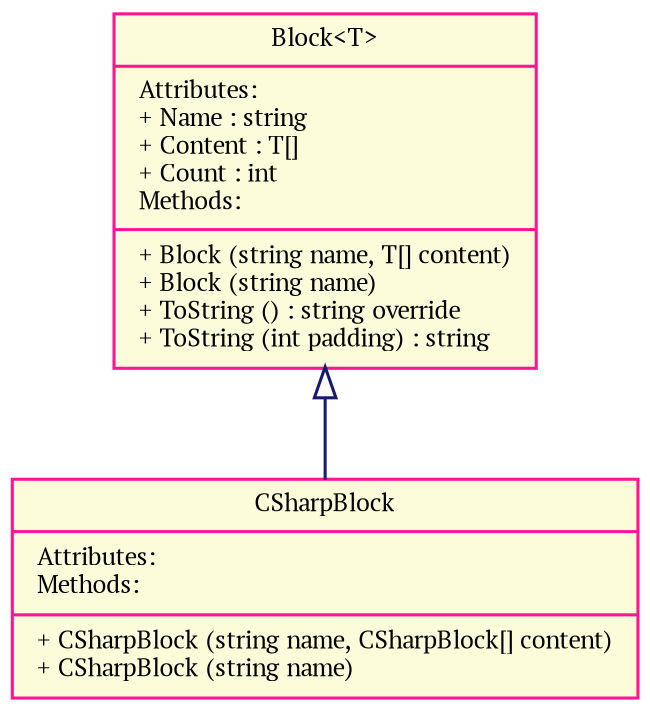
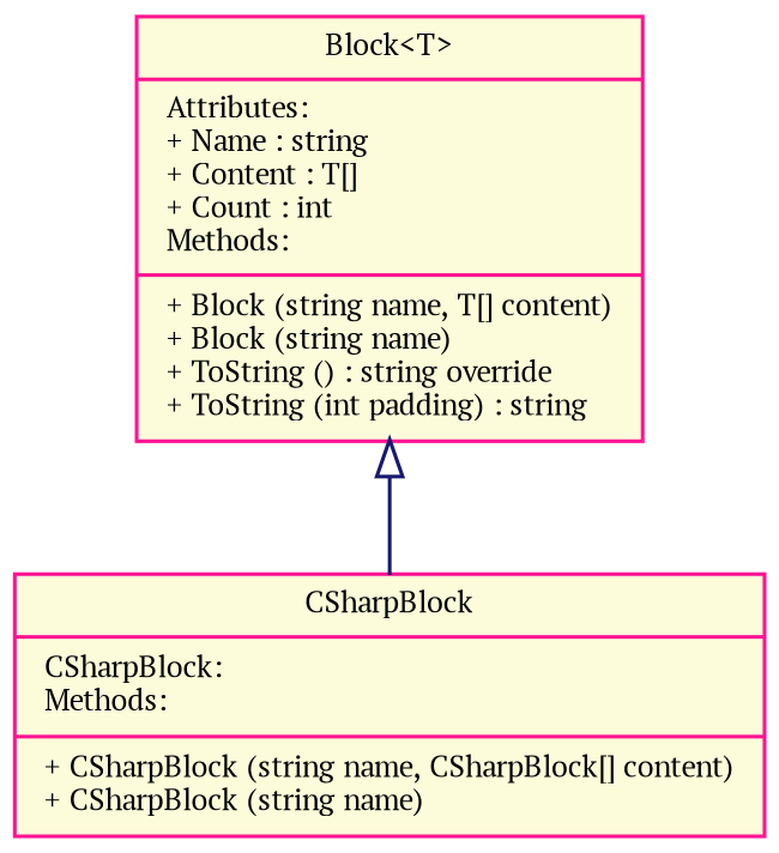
  digraph {
    fontname="PT Serif"
    node [color=deeppink fillcolor="#fcfcda" fontcolor=black fontname="PT Serif" fontsize=8 shape=record style=filled]
-   n1 [height=0.2 label="{CSharpBlock\n|Attributes:\lMethods:\l|+ CSharpBlock  (string name, CSharpBlock\[\] content)\l+ CSharpBlock  (string name)\l}" width=0.4]
+   n1 [height=0.2 label="{CSharpBlock\n|CSharpBlock:\lMethods:\l|+ CSharpBlock  (string name, CSharpBlock\[\] content)\l+ CSharpBlock  (string name)\l}" width=0.4]
    n2 [height=0.2 label="{Block\<T\>\n|Attributes:\l+ Name : string\l+ Content : T\[\]\l+ Count : int\lMethods:\l|+ Block  (string name, T\[\] content)\l+ Block  (string name)\l+ ToString () : string override\l+ ToString (int padding) : string\l}" width=0.4]
    n2 -> n1 [arrowtail=onormal color=midnightblue dir=back fontname="PT Serif" fontsize=8 labelfontname=Helvetica labelfontsize=8 style=solid]
  }
